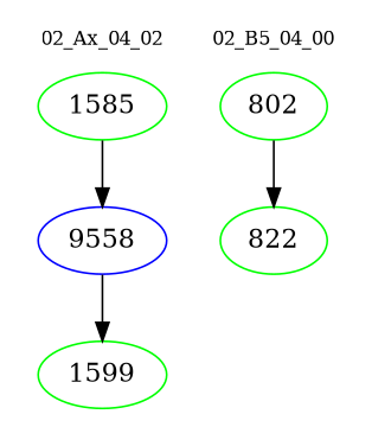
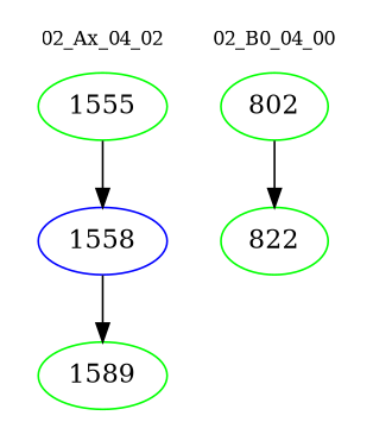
  digraph {
    node [color=green]
    edge [color=black]
-   n1 [label=1585]
-   n2 [color=blue label=9558]
-   n3 [label=1599]
+   n1 [label=1555]
+   n2 [color=blue label=1558]
+   n3 [label=1589]
    n4 [label=802]
    n5 [label=822]
    subgraph cluster_1 {
      color=white
      fontsize=10
      label="02_Ax_04_02"
      n1
      n2
      n3
    }
    subgraph cluster_2 {
      color=white
      fontsize=10
-     label="02_B5_04_00"
+     label="02_B0_04_00"
      n4
      n5
    }
    n1 -> n2
    n2 -> n3
    n4 -> n5
  }
